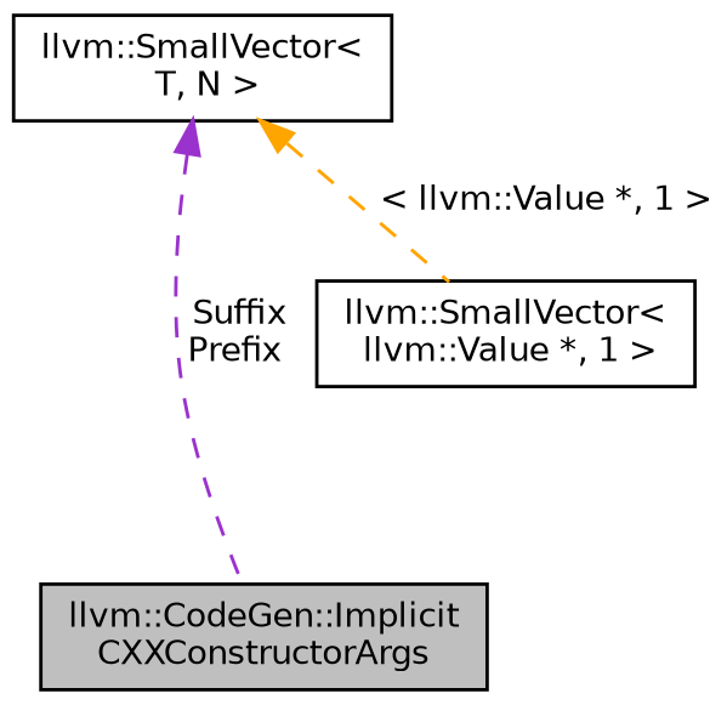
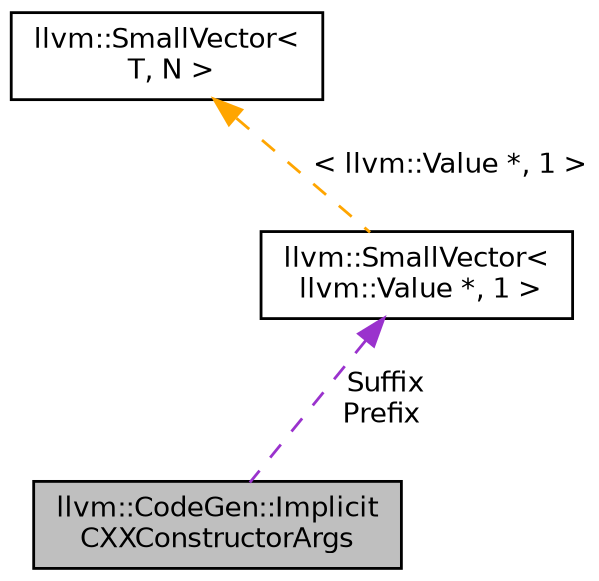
  digraph {
    node [color=black fontname=Helvetica fontsize=10 shape=record]
    edge [dir=back fontname=Helvetica fontsize=10 labelfontname=Helvetica labelfontsize=10 style=dashed]
    n1 [fillcolor=grey75 fontcolor=black height=0.2 label="llvm::CodeGen::Implicit\lCXXConstructorArgs" style=filled width=0.4]
    n2 [height=0.2 label="llvm::SmallVector\<\l llvm::Value *, 1 \>" width=0.4]
    n3 [height=0.2 label="llvm::SmallVector\<\l T, N \>" width=0.4]
-   n3 -> n1 [color=darkorchid3 label=" Suffix\nPrefix"]
+   n2 -> n1 [color=darkorchid3 label=" Suffix\nPrefix"]
    n3 -> n2 [color=orange label=" \< llvm::Value *, 1 \>"]
  }
